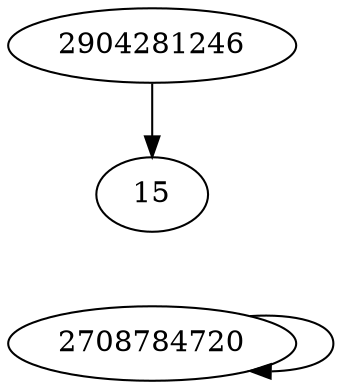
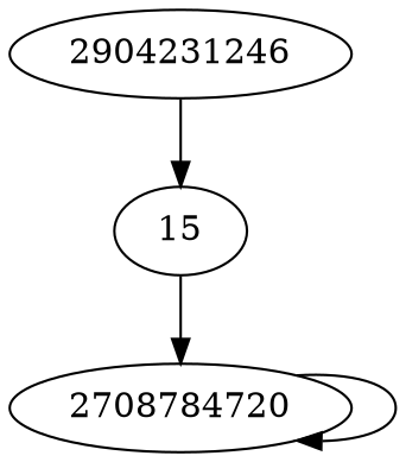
  digraph {
    2708784720
-   2904281246
+   2904281246 [label=2904231246]
    15
    2708784720 -> 2708784720
    2904281246 -> 15
+   15 -> 2708784720
  }
